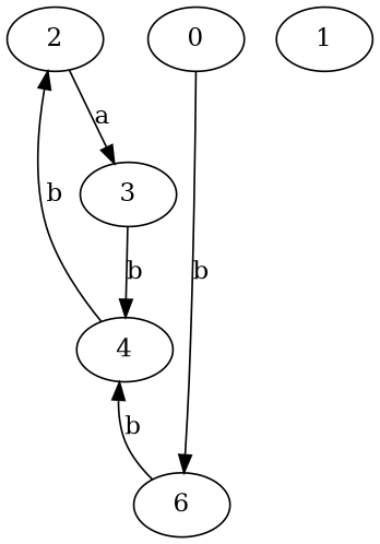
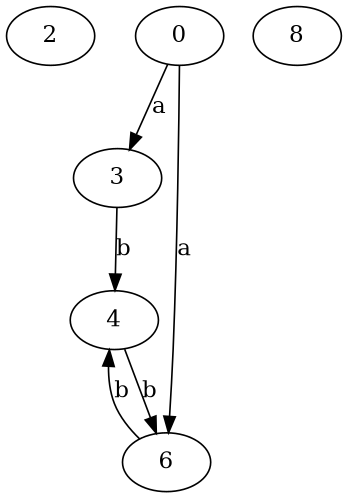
  strict digraph {
    2
    3
    4
    6
    0
-   1
+   1 [label=8]
    3 -> 4 [label=b]
-   4 -> 2 [label=b]
+   4 -> 6 [label=b]
    6 -> 4 [label=b]
-   2 -> 3 [label=a]
-   0 -> 6 [label=b]
+   0 -> 3 [label=a]
+   0 -> 6 [label=a]
  }
